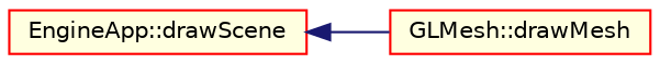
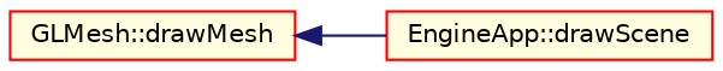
  digraph {
    rankdir=LR
    node [color=red fillcolor=lightyellow fontname=Helvetica fontsize=10 shape=record style=filled]
    n1 [fontcolor=black height=0.2 label="GLMesh::drawMesh" width=0.4]
    n2 [height=0.2 label="EngineApp::drawScene" width=0.4]
-   n2 -> n1 [color=midnightblue dir=back fontname=Helvetica fontsize=10 labelfontname=Helvetica labelfontsize=10 style=solid]
+   n1 -> n2 [color=midnightblue dir=back fontname=Helvetica fontsize=10 labelfontname=Helvetica labelfontsize=10 style=solid]
  }
